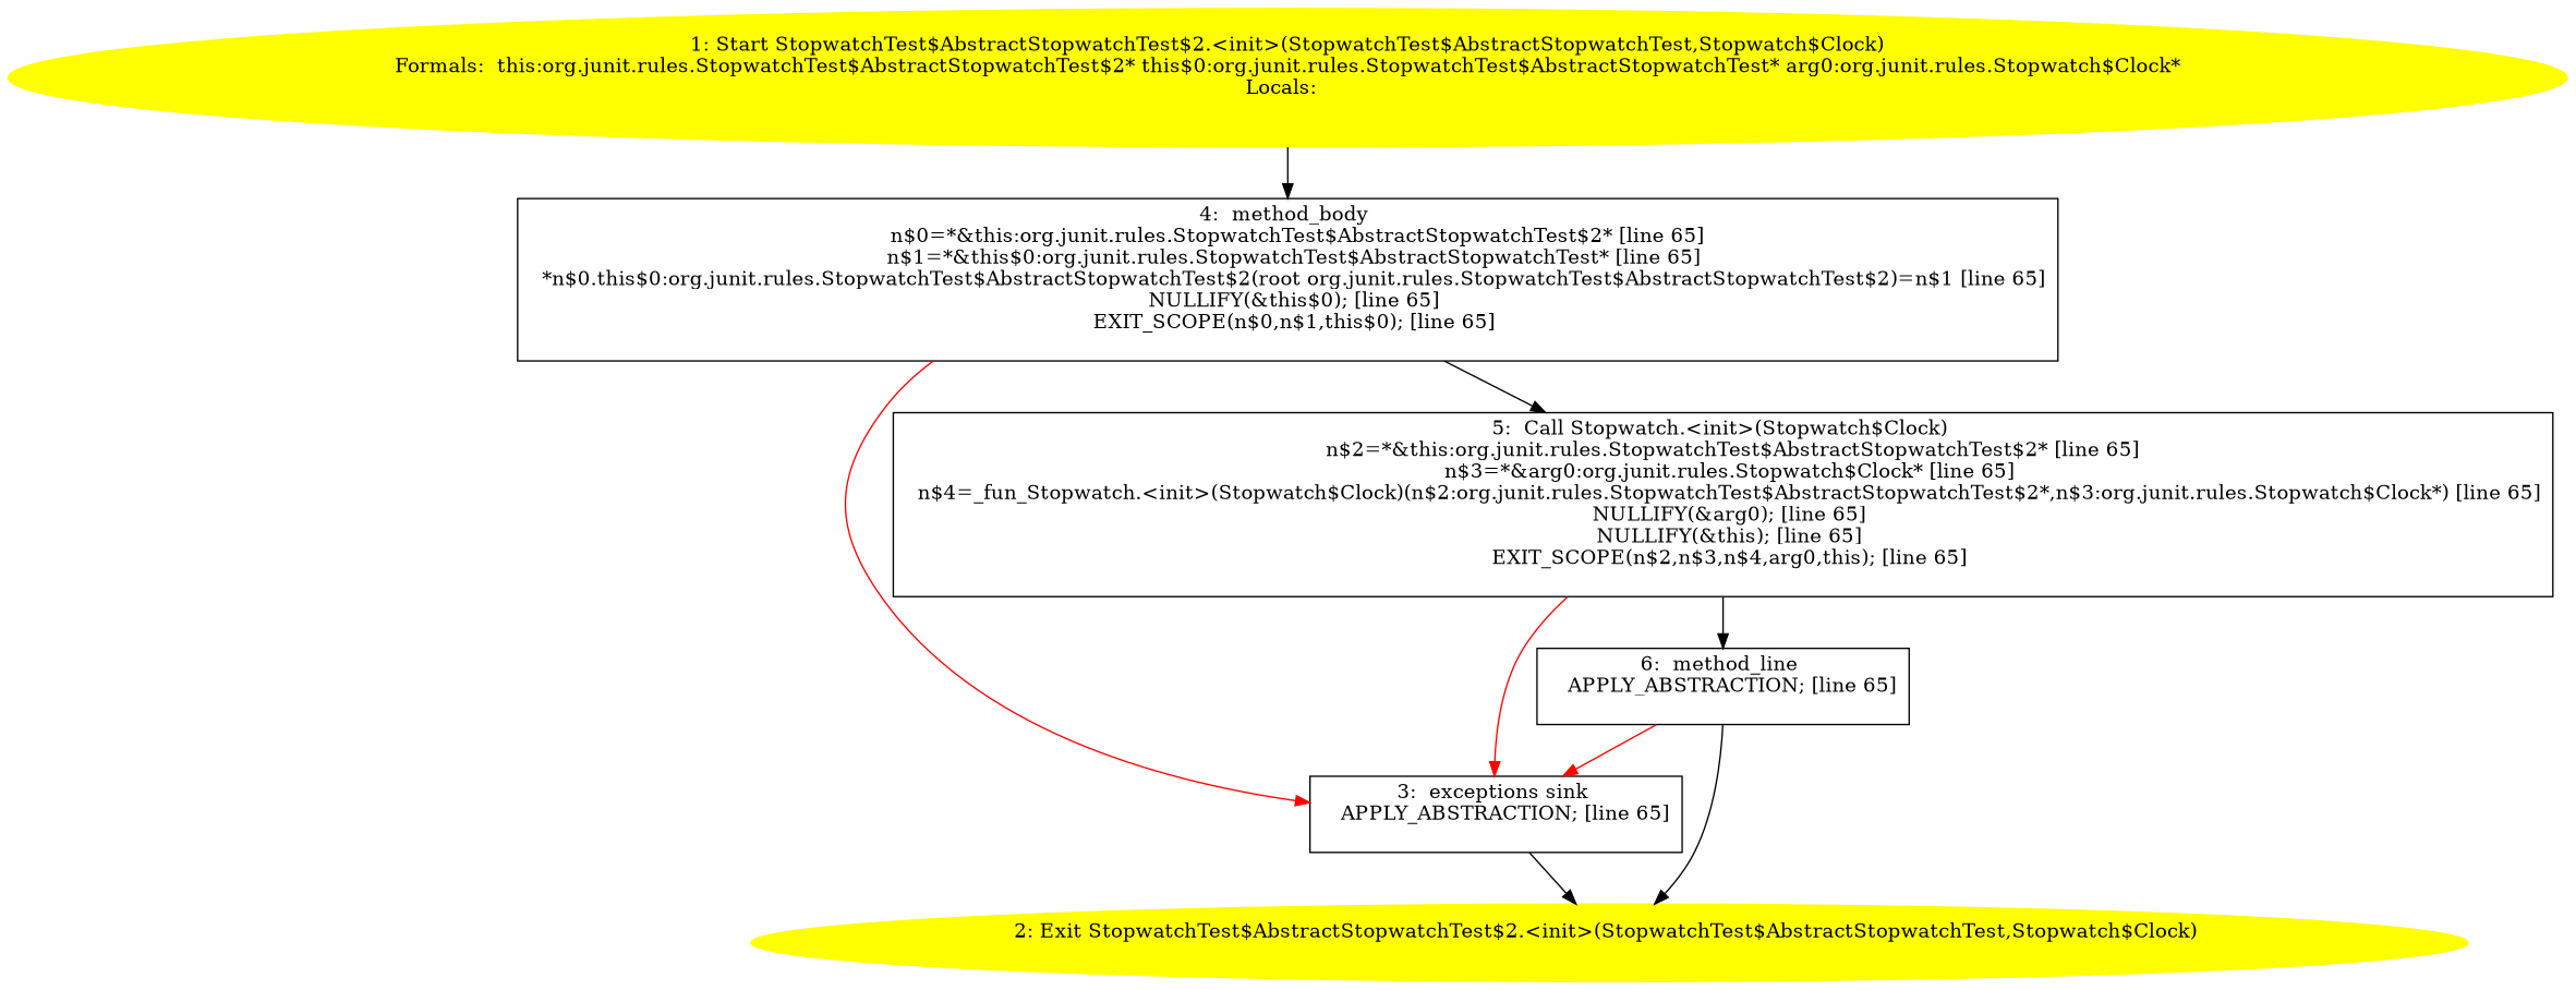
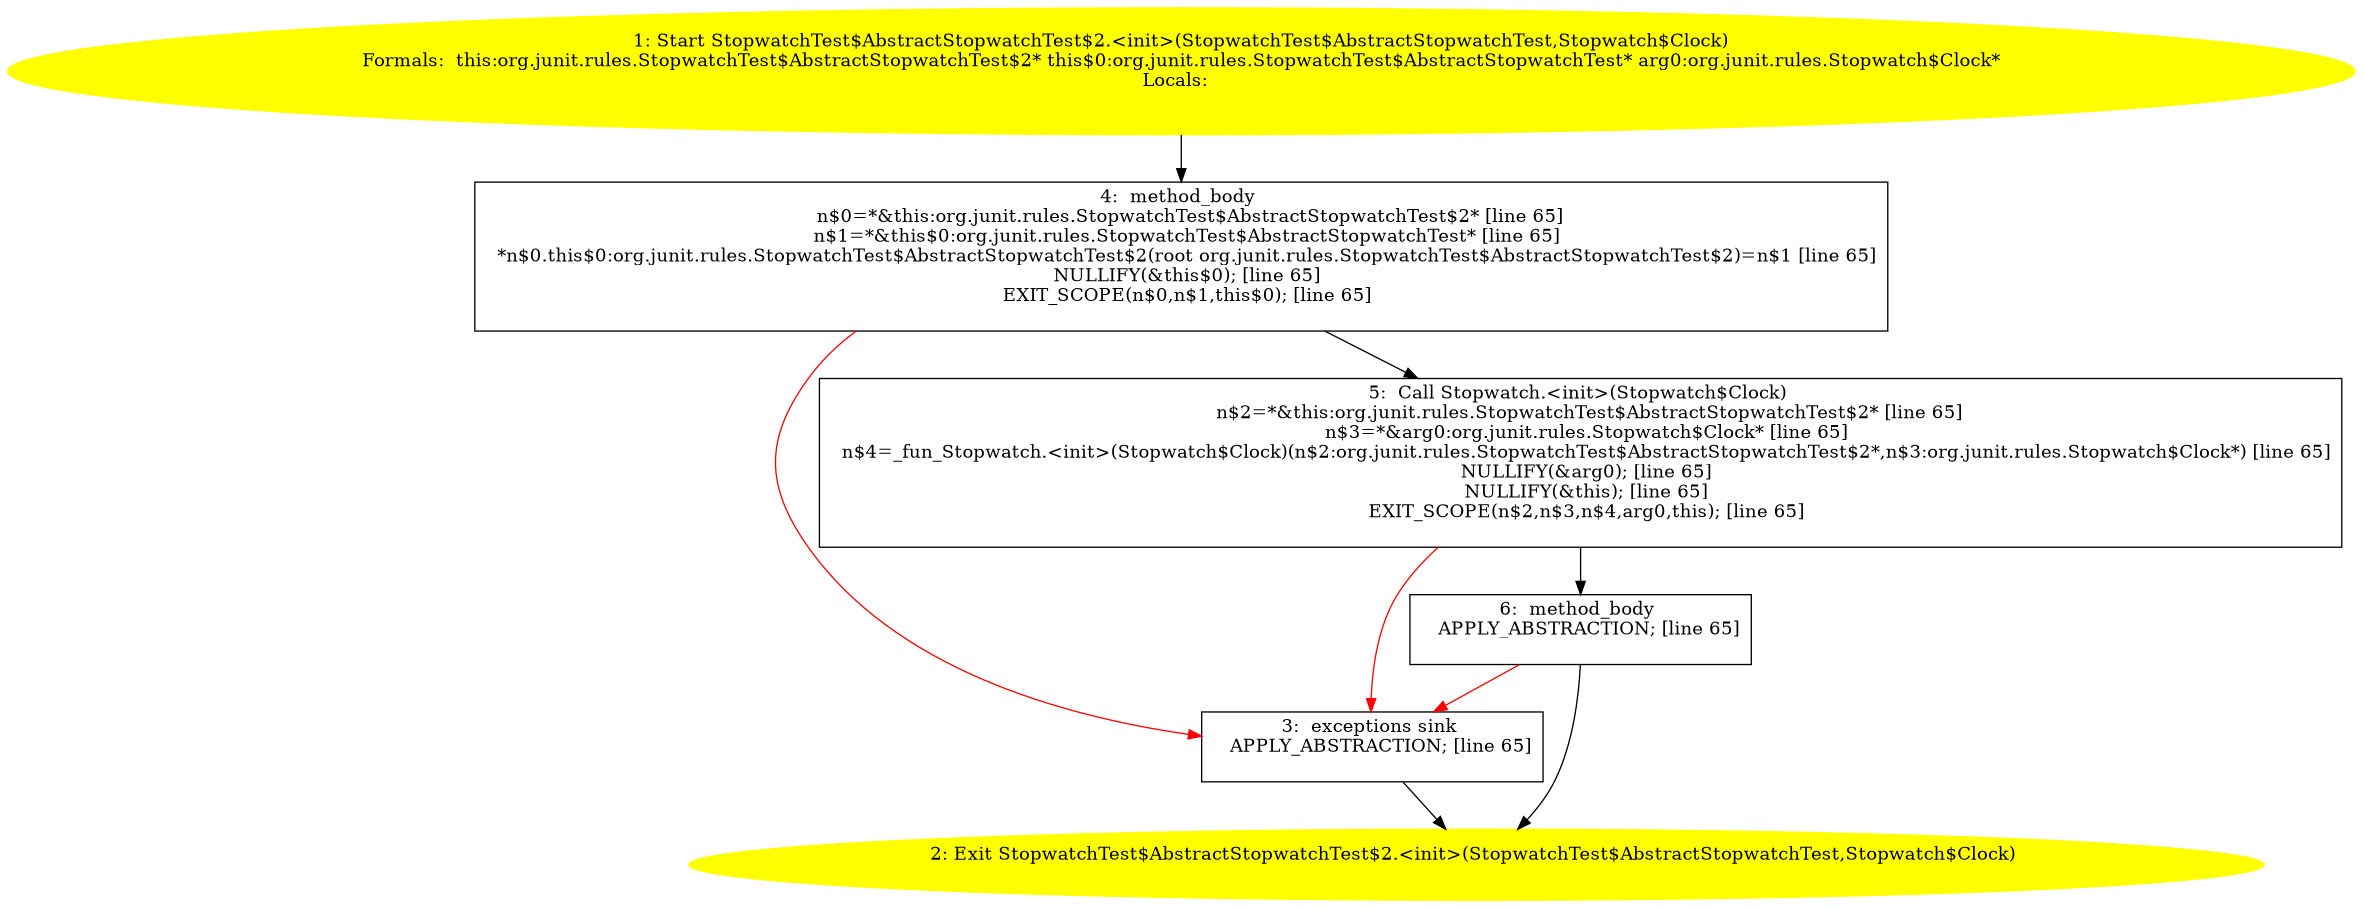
  digraph {
    node [shape=box]
    n1 [color=yellow label="1: Start StopwatchTest$AbstractStopwatchTest$2.<init>(StopwatchTest$AbstractStopwatchTest,Stopwatch$Clock)\nFormals:  this:org.junit.rules.StopwatchTest$AbstractStopwatchTest$2* this$0:org.junit.rules.StopwatchTest$AbstractStopwatchTest* arg0:org.junit.rules.Stopwatch$Clock*\nLocals:  \n  " style=filled shape=""]
    n2 [label="4:  method_body \n   n$0=*&this:org.junit.rules.StopwatchTest$AbstractStopwatchTest$2* [line 65]\n  n$1=*&this$0:org.junit.rules.StopwatchTest$AbstractStopwatchTest* [line 65]\n  *n$0.this$0:org.junit.rules.StopwatchTest$AbstractStopwatchTest$2(root org.junit.rules.StopwatchTest$AbstractStopwatchTest$2)=n$1 [line 65]\n  NULLIFY(&this$0); [line 65]\n  EXIT_SCOPE(n$0,n$1,this$0); [line 65]\n "]
    n3 [label="3:  exceptions sink \n   APPLY_ABSTRACTION; [line 65]\n "]
    n4 [label="5:  Call Stopwatch.<init>(Stopwatch$Clock) \n   n$2=*&this:org.junit.rules.StopwatchTest$AbstractStopwatchTest$2* [line 65]\n  n$3=*&arg0:org.junit.rules.Stopwatch$Clock* [line 65]\n  n$4=_fun_Stopwatch.<init>(Stopwatch$Clock)(n$2:org.junit.rules.StopwatchTest$AbstractStopwatchTest$2*,n$3:org.junit.rules.Stopwatch$Clock*) [line 65]\n  NULLIFY(&arg0); [line 65]\n  NULLIFY(&this); [line 65]\n  EXIT_SCOPE(n$2,n$3,n$4,arg0,this); [line 65]\n "]
    n5 [color=yellow label="2: Exit StopwatchTest$AbstractStopwatchTest$2.<init>(StopwatchTest$AbstractStopwatchTest,Stopwatch$Clock) \n  " style=filled shape=""]
-   n6 [label="6:  method_line \n   APPLY_ABSTRACTION; [line 65]\n "]
+   n6 [label="6:  method_body \n   APPLY_ABSTRACTION; [line 65]\n "]
    n1 -> n2
    n2 -> n3 [color=red]
    n2 -> n4
    n3 -> n5
    n4 -> n3 [color=red]
    n4 -> n6
    n6 -> n3 [color=red]
    n6 -> n5
  }
